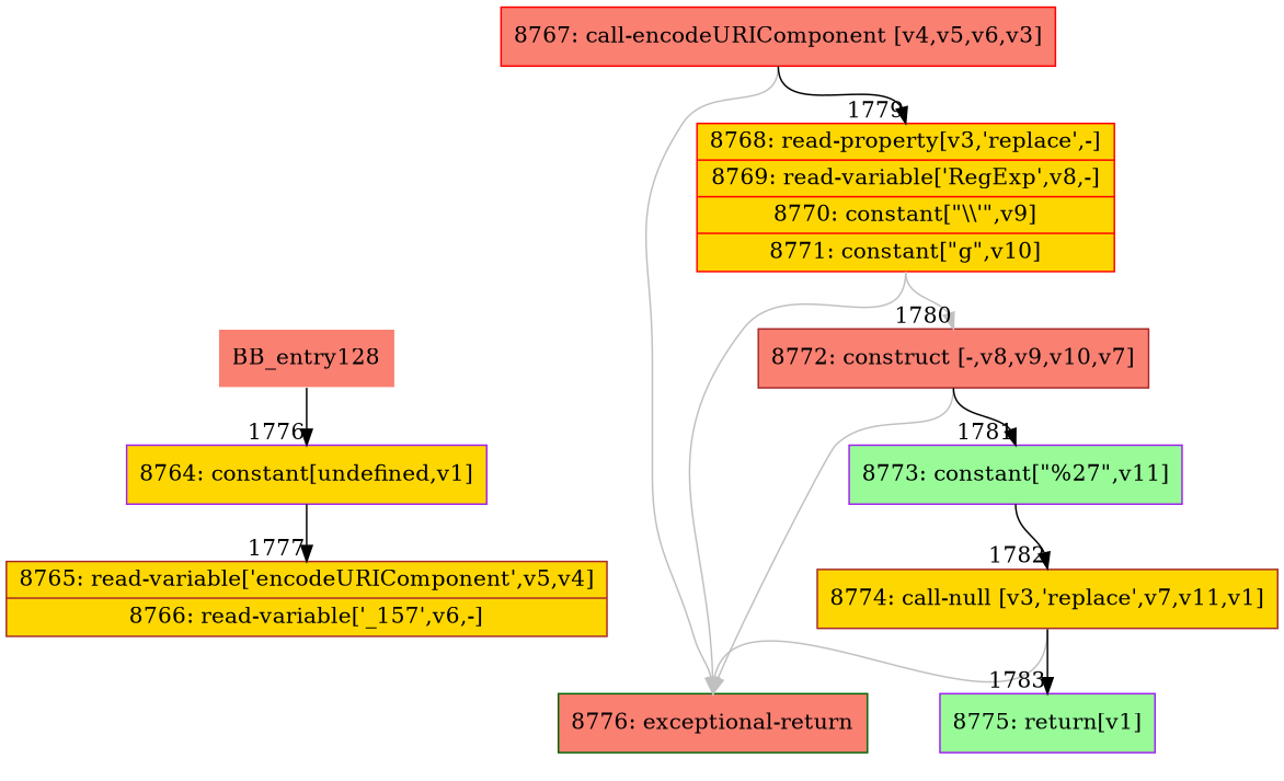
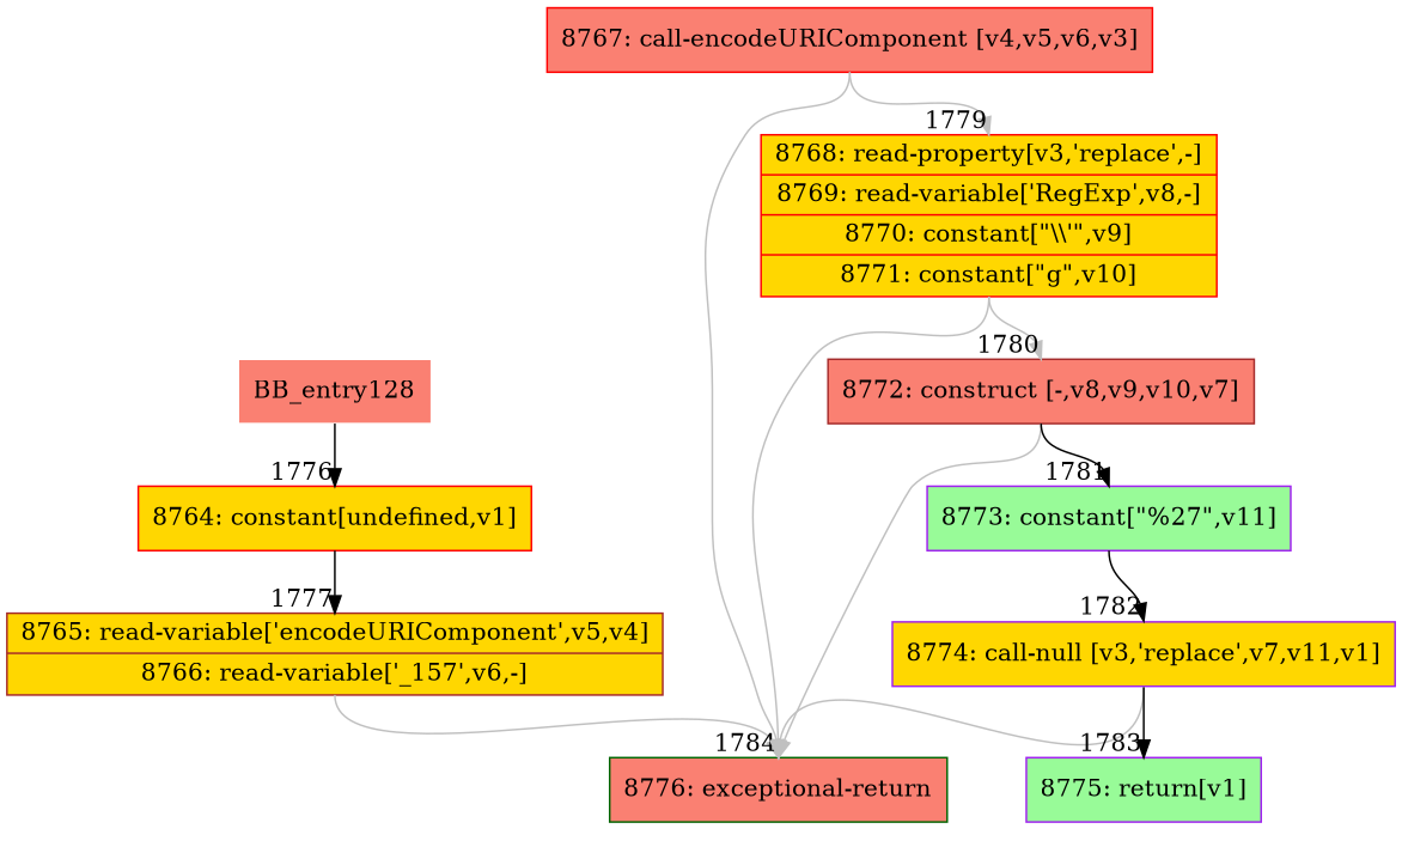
  digraph {
    rankdir=TD
    node [color=purple fillcolor=salmon shape=record style=filled]
    edge [headport=n tailport=s]
    n1 [label=BB_entry128 shape=none]
-   n2 [fillcolor=gold label="{8764: constant[undefined,v1]}"]
+   n2 [color=red fillcolor=gold label="{8764: constant[undefined,v1]}"]
    n3 [color=brown fillcolor=gold label="{8765: read-variable['encodeURIComponent',v5,v4]|8766: read-variable['_157',v6,-]}"]
    n4 [color=darkgreen label="{8776: exceptional-return}"]
    n5 [color=red label="{8767: call-encodeURIComponent [v4,v5,v6,v3]}"]
    n6 [color=red fillcolor=gold label="{8768: read-property[v3,'replace',-]|8769: read-variable['RegExp',v8,-]|8770: constant[\"\\\\'\",v9]|8771: constant[\"g\",v10]}"]
    n7 [color=brown label="{8772: construct [-,v8,v9,v10,v7]}"]
    n8 [fillcolor=palegreen label="{8773: constant[\"%27\",v11]}"]
-   n9 [color=brown fillcolor=gold label="{8774: call-null [v3,'replace',v7,v11,v1]}"]
+   n9 [fillcolor=gold label="{8774: call-null [v3,'replace',v7,v11,v1]}"]
    n10 [fillcolor=palegreen label="{8775: return[v1]}"]
    n1 -> n2 [headlabel="    1776"]
    n2 -> n3 [headlabel="      1777"]
+   n3 -> n4 [color=gray headlabel="      1784"]
    n5 -> n4 [color=gray]
-   n5 -> n6 [headlabel="      1779"]
+   n5 -> n6 [headlabel="      1779" color=gray]
    n6 -> n4 [color=gray]
    n6 -> n7 [color=gray headlabel="      1780"]
    n7 -> n4 [color=gray]
    n7 -> n8 [headlabel="      1781"]
    n8 -> n9 [headlabel="      1782"]
    n9 -> n4 [color=gray]
    n9 -> n10 [headlabel="      1783"]
  }
